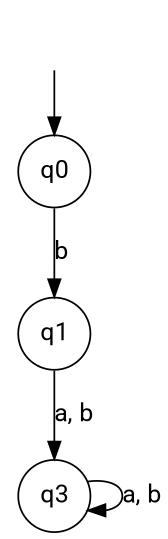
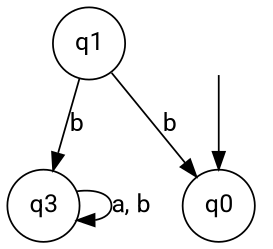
  digraph {
    fontname=Roboto
    node [fontname=Roboto shape=circle]
    edge [fontname=Roboto]
    q1
    q3
    _nil [style=invis shape=""]
    q0
-   q1 -> q3 [label="a, b"]
+   q1 -> q3 [label=b]
    q3 -> q3 [label="a, b"]
    _nil -> q0
-   q0 -> q1 [label=b]
+   q1 -> q0 [label=b]
  }
